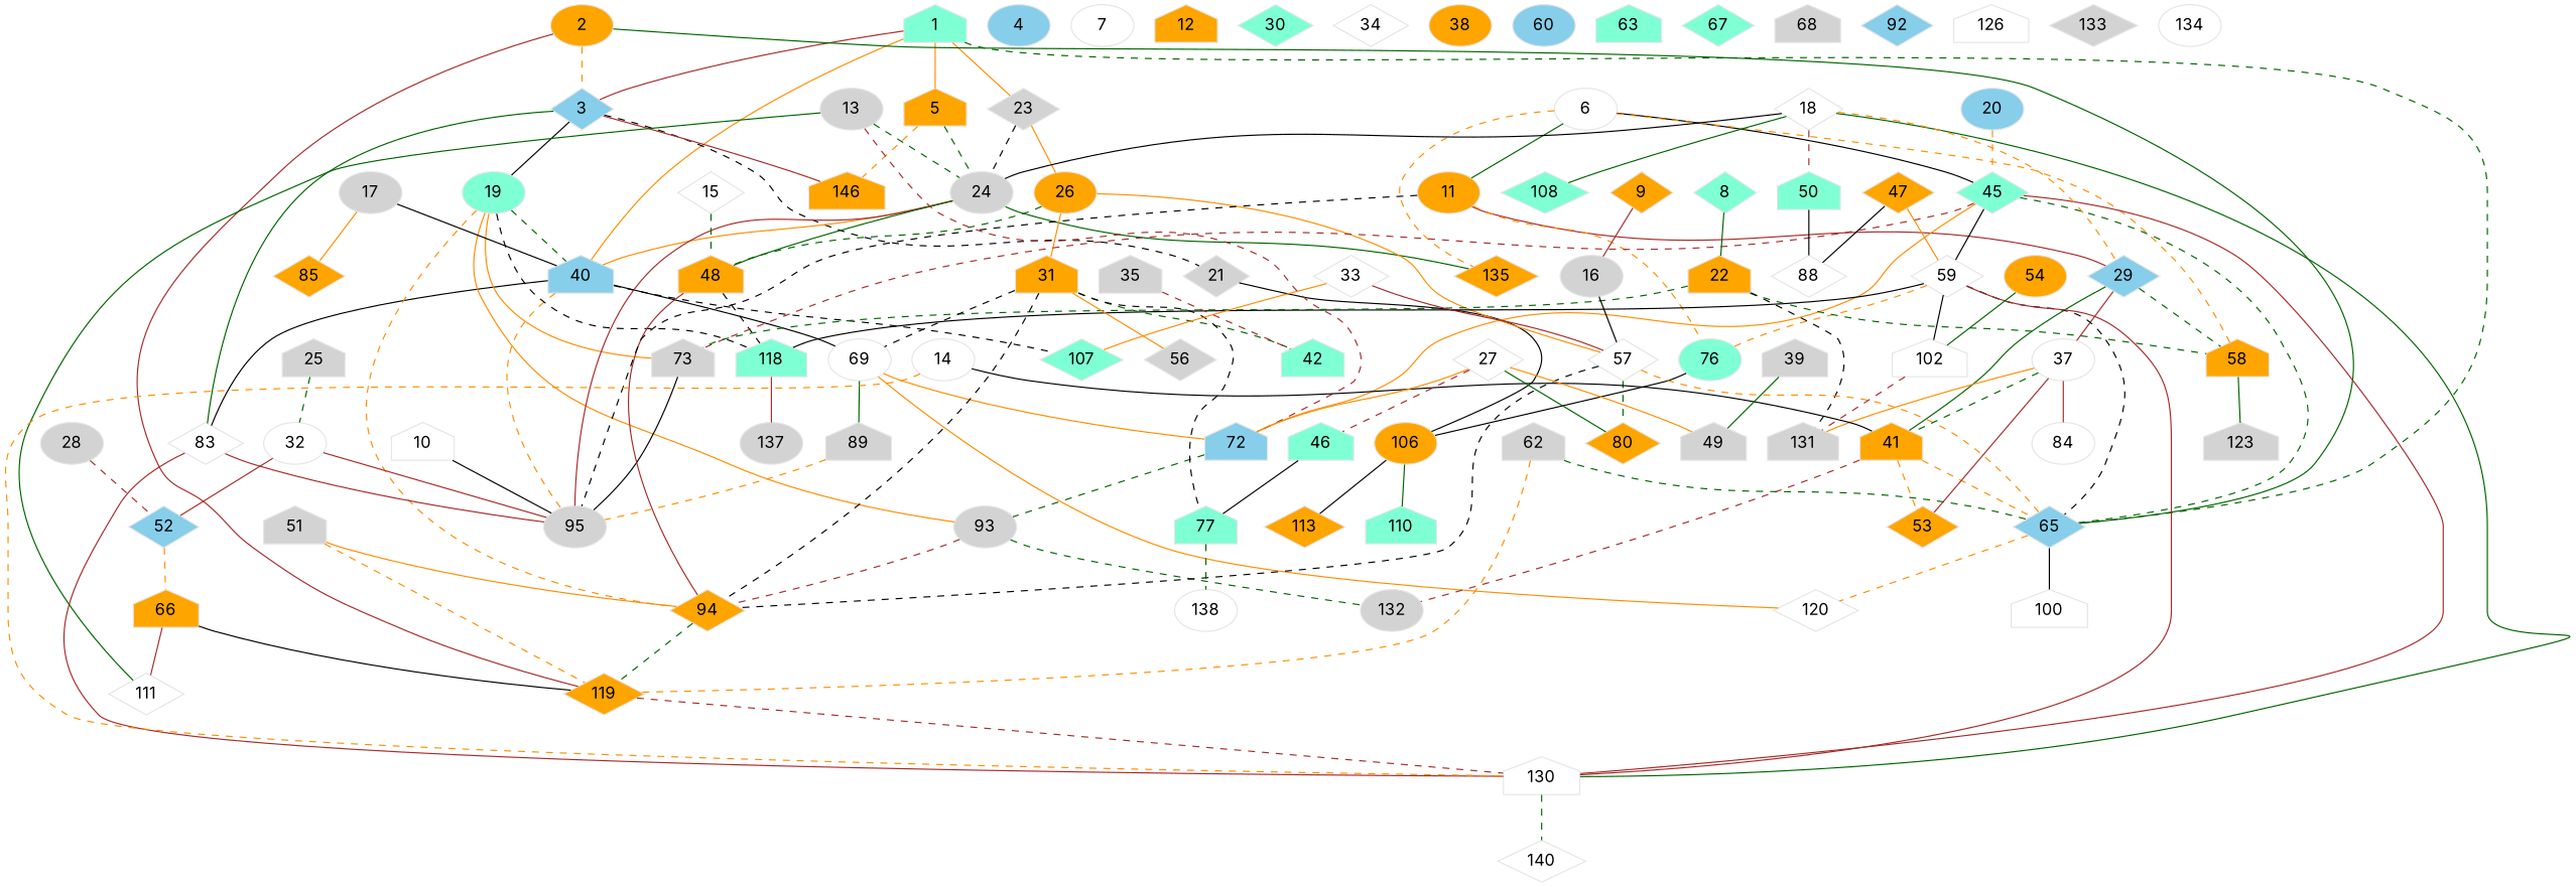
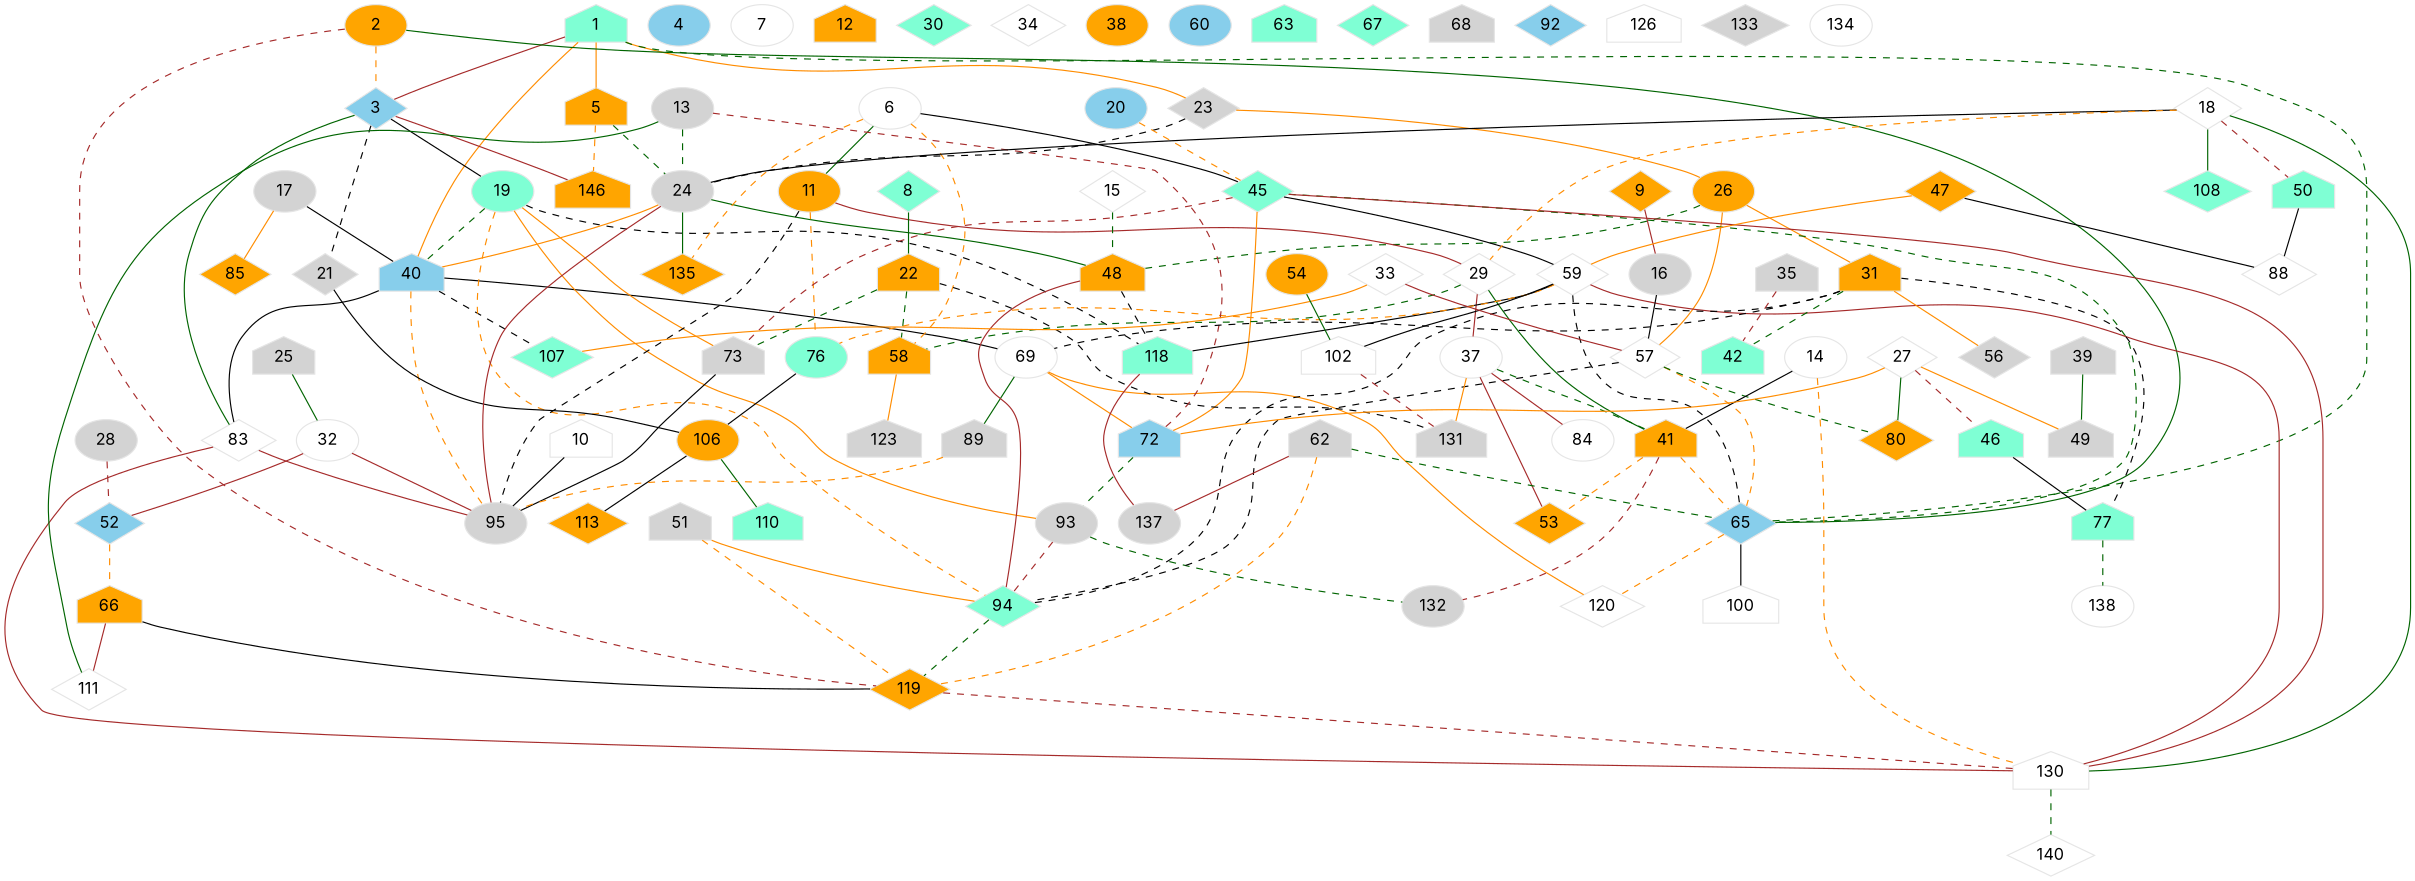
  graph {
    fontname=Inter
    node [color=gray90 fillcolor=white fontname=Inter shape=diamond style=filled]
    edge [color=darkorange fontname=Inter style=solid]
    1 [fillcolor=aquamarine shape=house super="+61"]
    3 [fillcolor=skyblue super="+124"]
    5 [fillcolor=orange shape=house super="+136"]
    23 [fillcolor=lightgrey]
    40 [fillcolor=skyblue shape=house]
    65 [fillcolor=skyblue super="+139"]
    19 [fillcolor=aquamarine shape=ellipse super="+129"]
    21 [fillcolor=lightgrey super="+97"]
    83 [super="+109"]
    146 [fillcolor=orange shape=house]
    24 [fillcolor=lightgrey shape=ellipse super="+43"]
    26 [fillcolor=orange shape=ellipse super="+114"]
    95 [fillcolor=lightgrey shape=ellipse super="+105"]
    69 [shape=ellipse super="+70"]
    107 [fillcolor=aquamarine]
    100 [shape=house]
    120
    2 [fillcolor=orange shape=ellipse]
    119 [fillcolor=orange super="+125"]
    130 [shape=house super="+145"]
    73 [fillcolor=lightgrey shape=house]
    93 [fillcolor=lightgrey shape=ellipse super="+122"]
-   94 [fillcolor=orange super="+117"]
+   94 [fillcolor=aquamarine super="+117"]
    118 [fillcolor=aquamarine shape=house super="+144"]
    106 [fillcolor=orange shape=ellipse super="+143"]
    4 [fillcolor=skyblue shape=ellipse]
    135 [fillcolor=orange]
    48 [fillcolor=orange shape=house super="+55"]
    6 [shape=ellipse super="+78"]
    11 [fillcolor=orange shape=ellipse super="+121"]
    45 [fillcolor=aquamarine super="+96"]
    58 [fillcolor=orange shape=house]
-   29 [fillcolor=skyblue super="+98"]
+   29 [super="+98"]
    76 [fillcolor=aquamarine shape=ellipse]
    72 [fillcolor=skyblue shape=house super="+116"]
    59 [super="+128"]
    123 [fillcolor=lightgrey shape=house]
    7 [shape=ellipse]
    22 [fillcolor=orange shape=house super="+91"]
    131 [fillcolor=lightgrey shape=house]
    8 [fillcolor=aquamarine]
    16 [fillcolor=lightgrey shape=ellipse super="+103"]
    57 [super="+101"]
    9 [fillcolor=orange]
    10 [shape=house]
    41 [fillcolor=orange shape=house super="+86"]
    37 [shape=ellipse super="+74"]
    12 [fillcolor=orange shape=house]
    13 [fillcolor=lightgrey shape=ellipse super="+44"]
    111 [super="+112"]
    53 [fillcolor=orange]
    132 [fillcolor=lightgrey shape=ellipse]
    14 [shape=ellipse]
    140
    15
    80 [fillcolor=orange]
    17 [fillcolor=lightgrey shape=ellipse]
    85 [fillcolor=orange super="+90"]
    18 [super="+71"]
    50 [fillcolor=aquamarine shape=house super="+142"]
    108 [fillcolor=aquamarine super="+141"]
    88
    137 [fillcolor=lightgrey shape=ellipse]
    20 [fillcolor=skyblue shape=ellipse]
    110 [fillcolor=aquamarine shape=house]
    113 [fillcolor=orange]
    31 [fillcolor=orange shape=house super="+64"]
    32 [shape=ellipse super="+87"]
    52 [fillcolor=skyblue super="+82"]
    25 [fillcolor=lightgrey shape=house]
    42 [fillcolor=aquamarine shape=house]
    56 [fillcolor=lightgrey super="+75"]
    77 [fillcolor=aquamarine shape=house super="+81"]
    27 [super="+104"]
    46 [fillcolor=aquamarine shape=house]
    49 [fillcolor=lightgrey shape=house]
    66 [fillcolor=orange shape=house super="+79"]
    28 [fillcolor=lightgrey shape=ellipse]
    84 [shape=ellipse]
    30 [fillcolor=aquamarine]
    89 [fillcolor=lightgrey shape=house]
    138 [shape=ellipse]
    33
    34
    35 [fillcolor=lightgrey shape=house]
    38 [fillcolor=orange shape=ellipse]
    39 [fillcolor=lightgrey shape=house]
    102 [shape=house super="+115"]
    47 [fillcolor=orange]
    51 [fillcolor=lightgrey shape=house]
    54 [fillcolor=orange shape=ellipse]
    60 [fillcolor=skyblue shape=ellipse]
    62 [fillcolor=lightgrey shape=house super="+127"]
    63 [fillcolor=aquamarine shape=house]
    67 [fillcolor=aquamarine]
    68 [fillcolor=lightgrey shape=house]
    92 [fillcolor=skyblue super="+99"]
    126 [shape=house]
    133 [fillcolor=lightgrey]
    134 [shape=ellipse]
    1 -- 3 [color=brown]
    1 -- 5
    1 -- 23
    1 -- 40
    1 -- 65 [color=darkgreen style=dashed]
    3 -- 19 [color=black]
    3 -- 21 [color=black style=dashed]
    3 -- 83 [color=darkgreen]
    3 -- 146 [color=brown]
    5 -- 146 [style=dashed]
    5 -- 24 [color=darkgreen style=dashed]
    23 -- 24 [color=black style=dashed]
    23 -- 26
    40 -- 83 [color=black]
    40 -- 95 [style=dashed]
    40 -- 69 [color=black]
    40 -- 107 [color=black style=dashed]
    65 -- 100 [color=black]
    65 -- 120 [style=dashed]
    19 -- 40 [color=darkgreen style=dashed]
    19 -- 73
    19 -- 93
    19 -- 94 [style=dashed]
    19 -- 118 [color=black style=dashed]
    21 -- 106 [color=black]
    83 -- 95 [color=brown]
    83 -- 130 [color=brown]
    24 -- 40
    24 -- 95 [color=brown]
    24 -- 135 [color=darkgreen]
    24 -- 48 [color=darkgreen]
    26 -- 48 [color=darkgreen style=dashed]
    26 -- 57
    26 -- 31
    69 -- 120
    69 -- 72
    69 -- 89 [color=darkgreen]
    2 -- 3 [style=dashed]
    2 -- 65 [color=darkgreen]
-   2 -- 119 [color=brown]
+   2 -- 119 [color=brown style=dashed]
    119 -- 130 [color=brown style=dashed]
    130 -- 140 [color=darkgreen style=dashed]
    73 -- 95 [color=black]
    93 -- 94 [color=brown style=dashed]
    93 -- 132 [color=darkgreen style=dashed]
    94 -- 119 [color=darkgreen style=dashed]
    118 -- 137 [color=brown]
    106 -- 110 [color=darkgreen]
    106 -- 113 [color=black]
    48 -- 94 [color=brown]
    48 -- 118 [color=black style=dashed]
    6 -- 135 [style=dashed]
    6 -- 11 [color=darkgreen]
    6 -- 45 [color=black]
    6 -- 58 [style=dashed]
    11 -- 95 [color=black style=dashed weight=2]
    11 -- 29 [color=brown]
    11 -- 76 [style=dashed]
    45 -- 65 [color=darkgreen style=dashed]
    45 -- 130 [color=brown]
    45 -- 73 [color=brown style=dashed]
    45 -- 72
    45 -- 59 [color=black]
-   58 -- 123 [color=darkgreen]
+   58 -- 123
    29 -- 58 [color=darkgreen style=dashed]
    29 -- 41 [color=darkgreen]
    29 -- 37 [color=brown]
    76 -- 106 [color=black]
    72 -- 93 [color=darkgreen style=dashed]
    59 -- 65 [color=black style=dashed]
    59 -- 130 [color=brown]
    59 -- 118 [color=black]
    59 -- 76 [style=dashed]
    59 -- 102 [color=black]
    22 -- 73 [color=darkgreen style=dashed]
    22 -- 58 [color=darkgreen style=dashed]
    22 -- 131 [color=black style=dashed]
    8 -- 22 [color=darkgreen]
    16 -- 57 [color=black]
    57 -- 65 [style=dashed]
    57 -- 94 [color=black style=dashed]
    57 -- 80 [color=darkgreen style=dashed]
    9 -- 16 [color=brown]
    10 -- 95 [color=black]
    41 -- 65 [style=dashed]
    41 -- 53 [style=dashed]
    41 -- 132 [color=brown style=dashed]
    37 -- 131
    37 -- 41 [color=darkgreen style=dashed]
    37 -- 53 [color=brown]
    37 -- 84 [color=brown]
    13 -- 24 [color=darkgreen style=dashed]
    13 -- 72 [color=brown style=dashed]
    13 -- 111 [color=darkgreen]
    14 -- 130 [style=dashed]
    14 -- 41 [color=black]
    15 -- 48 [color=darkgreen style=dashed]
    17 -- 40 [color=black]
    17 -- 85
    18 -- 24 [color=black]
    18 -- 130 [color=darkgreen]
    18 -- 29 [style=dashed]
    18 -- 50 [color=brown style=dashed]
    18 -- 108 [color=darkgreen]
    50 -- 88 [color=black]
    20 -- 45 [style=dashed]
    31 -- 69 [color=black style=dashed]
    31 -- 94 [color=black style=dashed]
    31 -- 42 [color=darkgreen style=dashed]
    31 -- 56
    31 -- 77 [color=black style=dashed]
    32 -- 95 [color=brown]
    32 -- 52 [color=brown]
    52 -- 66 [style=dashed]
-   25 -- 32 [color=darkgreen style=dashed]
+   25 -- 32 [color=darkgreen]
    77 -- 138 [color=darkgreen style=dashed]
    27 -- 72
    27 -- 80 [color=darkgreen]
    27 -- 46 [color=brown style=dashed]
    27 -- 49
    46 -- 77 [color=black]
    66 -- 119 [color=black]
    66 -- 111 [color=brown]
    28 -- 52 [color=brown style=dashed]
    89 -- 95 [style=dashed]
    33 -- 107
    33 -- 57 [color=brown]
    35 -- 42 [color=brown style=dashed]
    39 -- 49 [color=darkgreen]
    102 -- 131 [color=brown style=dashed]
    47 -- 59
    47 -- 88 [color=black]
    51 -- 119 [style=dashed]
    51 -- 94
    54 -- 102 [color=darkgreen]
    62 -- 65 [color=darkgreen style=dashed]
    62 -- 119 [style=dashed]
+   62 -- 137 [color=brown]
  }
